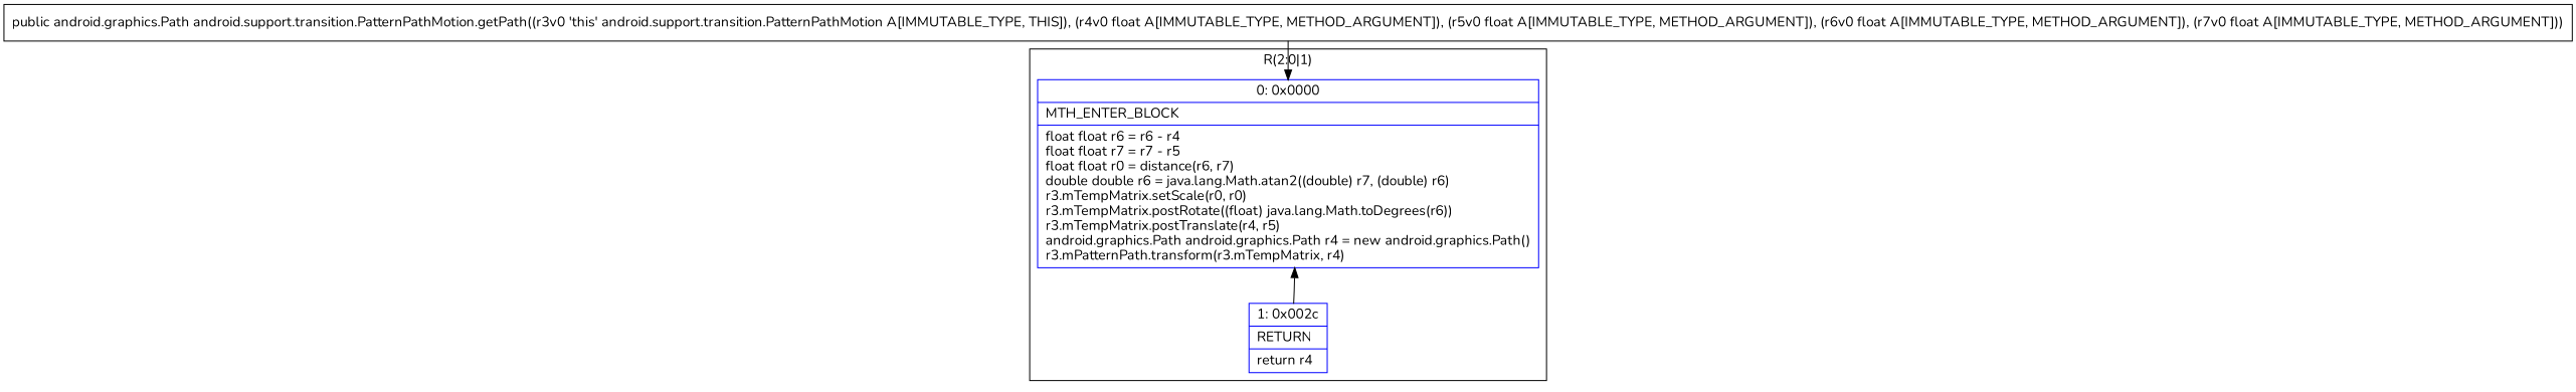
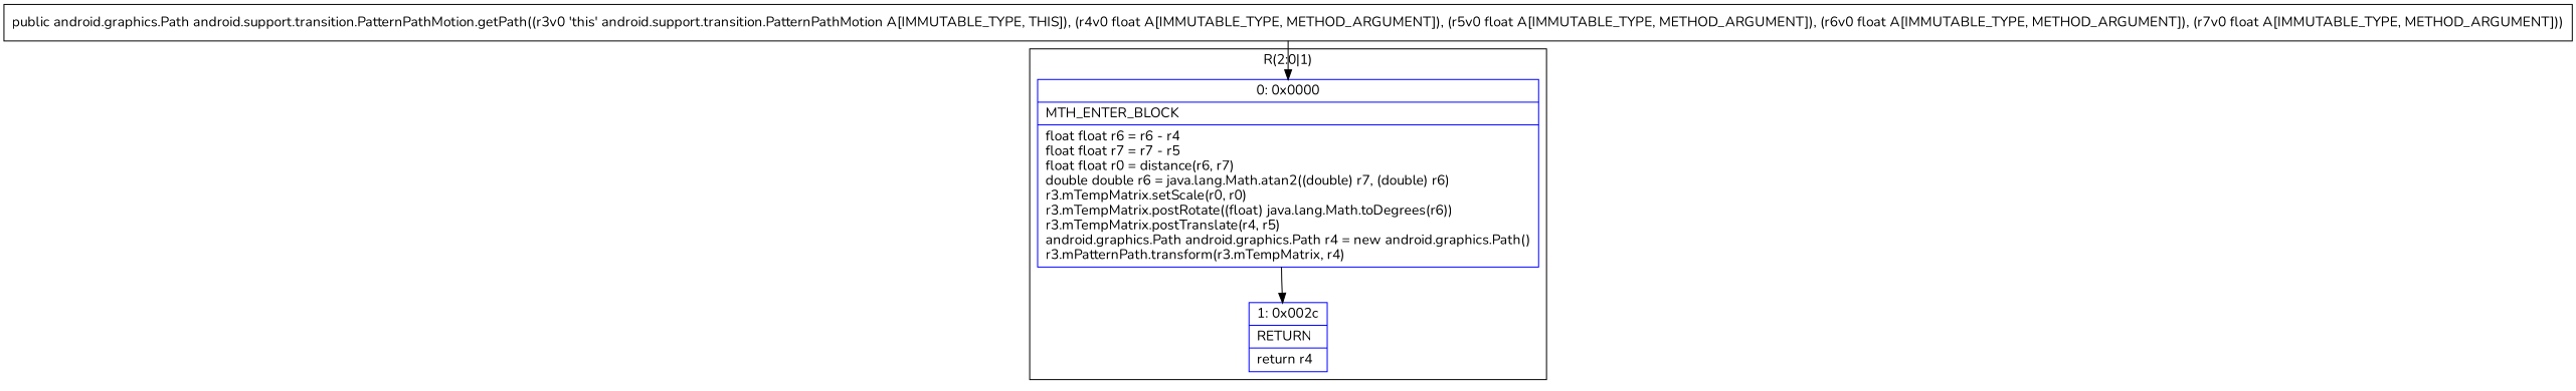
  digraph {
    fontname=Nunito
    node [color=blue shape=record fontname=Nunito]
    edge [fontname=Nunito]
    n1 [label="{0\:\ 0x0000|MTH_ENTER_BLOCK\l|float float r6 = r6 \- r4\lfloat float r7 = r7 \- r5\lfloat float r0 = distance(r6, r7)\ldouble double r6 = java.lang.Math.atan2((double) r7, (double) r6)\lr3.mTempMatrix.setScale(r0, r0)\lr3.mTempMatrix.postRotate((float) java.lang.Math.toDegrees(r6))\lr3.mTempMatrix.postTranslate(r4, r5)\landroid.graphics.Path android.graphics.Path r4 = new android.graphics.Path()\lr3.mPatternPath.transform(r3.mTempMatrix, r4)\l}"]
    n2 [label="{1\:\ 0x002c|RETURN\l|return r4\l}"]
    n3 [label="{public android.graphics.Path android.support.transition.PatternPathMotion.getPath((r3v0 'this' android.support.transition.PatternPathMotion A[IMMUTABLE_TYPE, THIS]), (r4v0 float A[IMMUTABLE_TYPE, METHOD_ARGUMENT]), (r5v0 float A[IMMUTABLE_TYPE, METHOD_ARGUMENT]), (r6v0 float A[IMMUTABLE_TYPE, METHOD_ARGUMENT]), (r7v0 float A[IMMUTABLE_TYPE, METHOD_ARGUMENT])) }" color=""]
    subgraph cluster_1 {
      label="R(2:0|1)"
      n1
      n2
    }
-   n2 -> n1
+   n1 -> n2
    n3 -> n1
  }
